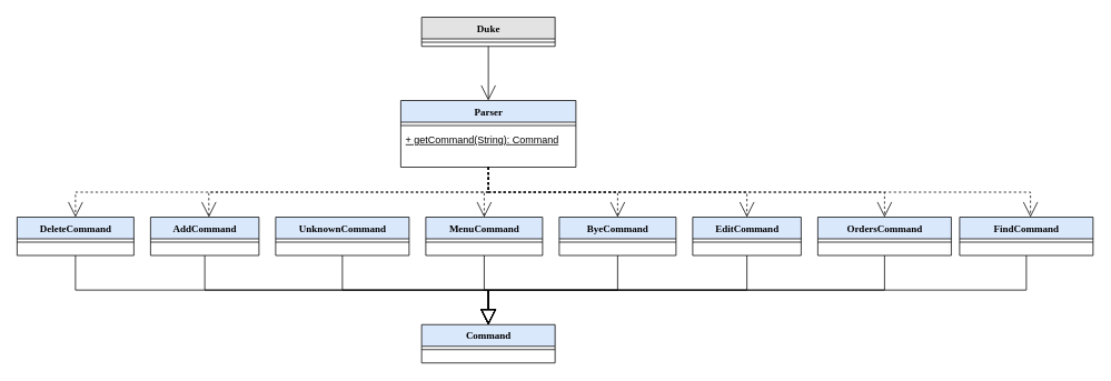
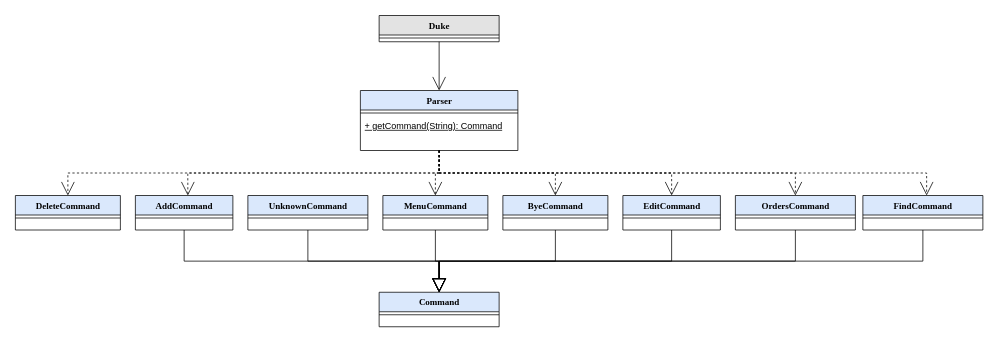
  <mxCell id="0" />
  <mxCell id="1" parent="0" />
  <mxCell id="2" value="Parser" style="swimlane;html=1;fontStyle=1;align=center;verticalAlign=top;childLayout=stackLayout;horizontal=1;startSize=26;horizontalStack=0;resizeParent=1;resizeLast=0;collapsible=1;marginBottom=0;swimlaneFillColor=#ffffff;rounded=0;shadow=0;comic=0;labelBackgroundColor=none;strokeWidth=1;fillColor=#DAE8FC;fontFamily=Verdana;fontSize=12" parent="1" vertex="1"><mxGeometry x="480" y="120" width="210" height="80" as="geometry"><mxRectangle x="35" y="132" width="100" height="26" as="alternateBounds" /></mxGeometry></mxCell>
  <mxCell id="3" value="" style="line;html=1;strokeWidth=1;fillColor=none;align=left;verticalAlign=middle;spacingTop=-1;spacingLeft=3;spacingRight=3;rotatable=0;labelPosition=right;points=[];portConstraint=eastwest;" parent="2" vertex="1"><mxGeometry y="26" width="210" height="8" as="geometry" /></mxCell>
  <mxCell id="4" value="&lt;u&gt;+ getCommand(String): Command&lt;/u&gt;" style="text;html=1;strokeColor=none;fillColor=none;align=left;verticalAlign=top;spacingLeft=4;spacingRight=4;whiteSpace=wrap;overflow=hidden;rotatable=0;points=[[0,0.5],[1,0.5]];portConstraint=eastwest;" parent="2" vertex="1"><mxGeometry y="34" width="210" height="36" as="geometry" /></mxCell>
  <mxCell id="5" value="AddCommand" style="swimlane;html=1;fontStyle=1;align=center;verticalAlign=top;childLayout=stackLayout;horizontal=1;startSize=26;horizontalStack=0;resizeParent=1;resizeLast=0;collapsible=1;marginBottom=0;swimlaneFillColor=#ffffff;rounded=0;shadow=0;comic=0;labelBackgroundColor=none;strokeWidth=1;fillColor=#DAE8FC;fontFamily=Verdana;fontSize=12" parent="1" vertex="1"><mxGeometry x="180" y="260" width="130" height="46" as="geometry" /></mxCell>
  <mxCell id="6" value="" style="line;html=1;strokeWidth=1;fillColor=none;align=left;verticalAlign=middle;spacingTop=-1;spacingLeft=3;spacingRight=3;rotatable=0;labelPosition=right;points=[];portConstraint=eastwest;" parent="5" vertex="1"><mxGeometry y="26" width="130" height="8" as="geometry" /></mxCell>
  <mxCell id="7" value="Duke" style="swimlane;html=1;fontStyle=1;align=center;verticalAlign=top;childLayout=stackLayout;horizontal=1;startSize=26;horizontalStack=0;resizeParent=1;resizeLast=0;collapsible=1;marginBottom=0;swimlaneFillColor=#ffffff;rounded=0;shadow=0;comic=0;labelBackgroundColor=none;strokeWidth=1;fillColor=#E3E3E3;fontFamily=Verdana;fontSize=12" parent="1" vertex="1"><mxGeometry x="505" y="20" width="160" height="35" as="geometry" /></mxCell>
  <mxCell id="8" value="" style="line;html=1;strokeWidth=1;fillColor=none;align=left;verticalAlign=middle;spacingTop=-1;spacingLeft=3;spacingRight=3;rotatable=0;labelPosition=right;points=[];portConstraint=eastwest;" parent="7" vertex="1"><mxGeometry y="26" width="160" height="8" as="geometry" /></mxCell>
  <mxCell id="9" style="edgeStyle=orthogonalEdgeStyle;rounded=0;html=1;labelBackgroundColor=none;startArrow=none;startFill=0;startSize=8;endArrow=open;endFill=0;endSize=16;fontFamily=Verdana;fontSize=12;exitX=0.5;exitY=1;exitDx=0;exitDy=0;entryX=0.5;entryY=0;entryDx=0;entryDy=0;" parent="1" source="7" target="2" edge="1"><mxGeometry relative="1" as="geometry"><mxPoint x="800" y="100" as="sourcePoint" /><mxPoint x="690" y="170" as="targetPoint" /></mxGeometry></mxCell>
  <mxCell id="10" value="DeleteCommand" style="swimlane;html=1;fontStyle=1;align=center;verticalAlign=top;childLayout=stackLayout;horizontal=1;startSize=26;horizontalStack=0;resizeParent=1;resizeLast=0;collapsible=1;marginBottom=0;swimlaneFillColor=#ffffff;rounded=0;shadow=0;comic=0;labelBackgroundColor=none;strokeWidth=1;fillColor=#DAE8FC;fontFamily=Verdana;fontSize=12" parent="1" vertex="1"><mxGeometry x="20" y="260" width="140" height="46" as="geometry" /></mxCell>
  <mxCell id="11" value="" style="line;html=1;strokeWidth=1;fillColor=none;align=left;verticalAlign=middle;spacingTop=-1;spacingLeft=3;spacingRight=3;rotatable=0;labelPosition=right;points=[];portConstraint=eastwest;" parent="10" vertex="1"><mxGeometry y="26" width="140" height="8" as="geometry" /></mxCell>
  <mxCell id="12" value="MenuCommand" style="swimlane;html=1;fontStyle=1;align=center;verticalAlign=top;childLayout=stackLayout;horizontal=1;startSize=26;horizontalStack=0;resizeParent=1;resizeLast=0;collapsible=1;marginBottom=0;swimlaneFillColor=#ffffff;rounded=0;shadow=0;comic=0;labelBackgroundColor=none;strokeWidth=1;fillColor=#DAE8FC;fontFamily=Verdana;fontSize=12" parent="1" vertex="1"><mxGeometry x="510" y="260" width="140" height="46" as="geometry" /></mxCell>
  <mxCell id="13" value="" style="line;html=1;strokeWidth=1;fillColor=none;align=left;verticalAlign=middle;spacingTop=-1;spacingLeft=3;spacingRight=3;rotatable=0;labelPosition=right;points=[];portConstraint=eastwest;" parent="12" vertex="1"><mxGeometry y="26" width="140" height="8" as="geometry" /></mxCell>
  <mxCell id="14" value="OrdersCommand" style="swimlane;html=1;fontStyle=1;align=center;verticalAlign=top;childLayout=stackLayout;horizontal=1;startSize=26;horizontalStack=0;resizeParent=1;resizeLast=0;collapsible=1;marginBottom=0;swimlaneFillColor=#ffffff;rounded=0;shadow=0;comic=0;labelBackgroundColor=none;strokeWidth=1;fillColor=#DAE8FC;fontFamily=Verdana;fontSize=12" parent="1" vertex="1"><mxGeometry x="980" y="260" width="160" height="46" as="geometry" /></mxCell>
  <mxCell id="15" value="" style="line;html=1;strokeWidth=1;fillColor=none;align=left;verticalAlign=middle;spacingTop=-1;spacingLeft=3;spacingRight=3;rotatable=0;labelPosition=right;points=[];portConstraint=eastwest;" parent="14" vertex="1"><mxGeometry y="26" width="160" height="8" as="geometry" /></mxCell>
  <mxCell id="16" value="EditCommand" style="swimlane;html=1;fontStyle=1;align=center;verticalAlign=top;childLayout=stackLayout;horizontal=1;startSize=26;horizontalStack=0;resizeParent=1;resizeLast=0;collapsible=1;marginBottom=0;swimlaneFillColor=#ffffff;rounded=0;shadow=0;comic=0;labelBackgroundColor=none;strokeWidth=1;fillColor=#DAE8FC;fontFamily=Verdana;fontSize=12" parent="1" vertex="1"><mxGeometry x="830" y="260" width="130" height="46" as="geometry" /></mxCell>
  <mxCell id="17" value="" style="line;html=1;strokeWidth=1;fillColor=none;align=left;verticalAlign=middle;spacingTop=-1;spacingLeft=3;spacingRight=3;rotatable=0;labelPosition=right;points=[];portConstraint=eastwest;" parent="16" vertex="1"><mxGeometry y="26" width="130" height="8" as="geometry" /></mxCell>
  <mxCell id="18" value="ByeCommand" style="swimlane;html=1;fontStyle=1;align=center;verticalAlign=top;childLayout=stackLayout;horizontal=1;startSize=26;horizontalStack=0;resizeParent=1;resizeLast=0;collapsible=1;marginBottom=0;swimlaneFillColor=#ffffff;rounded=0;shadow=0;comic=0;labelBackgroundColor=none;strokeWidth=1;fillColor=#DAE8FC;fontFamily=Verdana;fontSize=12" parent="1" vertex="1"><mxGeometry x="670" y="260" width="140" height="46" as="geometry" /></mxCell>
  <mxCell id="19" value="" style="line;html=1;strokeWidth=1;fillColor=none;align=left;verticalAlign=middle;spacingTop=-1;spacingLeft=3;spacingRight=3;rotatable=0;labelPosition=right;points=[];portConstraint=eastwest;" parent="18" vertex="1"><mxGeometry y="26" width="140" height="8" as="geometry" /></mxCell>
  <mxCell id="20" value="UnknownCommand" style="swimlane;html=1;fontStyle=1;align=center;verticalAlign=top;childLayout=stackLayout;horizontal=1;startSize=26;horizontalStack=0;resizeParent=1;resizeLast=0;collapsible=1;marginBottom=0;swimlaneFillColor=#ffffff;rounded=0;shadow=0;comic=0;labelBackgroundColor=none;strokeWidth=1;fillColor=#DAE8FC;fontFamily=Verdana;fontSize=12" parent="1" vertex="1"><mxGeometry x="330" y="260" width="160" height="46" as="geometry" /></mxCell>
  <mxCell id="21" value="" style="line;html=1;strokeWidth=1;fillColor=none;align=left;verticalAlign=middle;spacingTop=-1;spacingLeft=3;spacingRight=3;rotatable=0;labelPosition=right;points=[];portConstraint=eastwest;" parent="20" vertex="1"><mxGeometry y="26" width="160" height="8" as="geometry" /></mxCell>
  <mxCell id="22" value="Command" style="swimlane;html=1;fontStyle=1;align=center;verticalAlign=top;childLayout=stackLayout;horizontal=1;startSize=26;horizontalStack=0;resizeParent=1;resizeLast=0;collapsible=1;marginBottom=0;swimlaneFillColor=#ffffff;rounded=0;shadow=0;comic=0;labelBackgroundColor=none;strokeWidth=1;fillColor=#DAE8FC;fontFamily=Verdana;fontSize=12" parent="1" vertex="1"><mxGeometry x="505" y="389" width="160" height="46" as="geometry" /></mxCell>
  <mxCell id="23" value="" style="line;html=1;strokeWidth=1;fillColor=none;align=left;verticalAlign=middle;spacingTop=-1;spacingLeft=3;spacingRight=3;rotatable=0;labelPosition=right;points=[];portConstraint=eastwest;" parent="22" vertex="1"><mxGeometry y="26" width="160" height="8" as="geometry" /></mxCell>
  <mxCell id="24" style="edgeStyle=orthogonalEdgeStyle;rounded=0;html=1;dashed=1;labelBackgroundColor=none;startArrow=none;startFill=0;startSize=8;endArrow=open;endFill=0;endSize=16;fontFamily=Verdana;fontSize=12;exitX=0.5;exitY=1;exitDx=0;exitDy=0;entryX=0.5;entryY=0;entryDx=0;entryDy=0;" parent="1" source="2" target="10" edge="1"><mxGeometry relative="1" as="geometry"><Array as="points"><mxPoint x="585" y="230" /><mxPoint x="90" y="230" /></Array><mxPoint x="305" y="410" as="sourcePoint" /><mxPoint x="40" y="220" as="targetPoint" /></mxGeometry></mxCell>
  <mxCell id="25" style="edgeStyle=orthogonalEdgeStyle;rounded=0;html=1;dashed=1;labelBackgroundColor=none;startArrow=none;startFill=0;startSize=8;endArrow=open;endFill=0;endSize=16;fontFamily=Verdana;fontSize=12;entryX=0.538;entryY=0;entryDx=0;entryDy=0;entryPerimeter=0;exitX=0.5;exitY=1;exitDx=0;exitDy=0;" parent="1" source="2" target="5" edge="1"><mxGeometry relative="1" as="geometry"><Array as="points"><mxPoint x="585" y="230" /><mxPoint x="250" y="230" /></Array><mxPoint x="735" y="210" as="sourcePoint" /><mxPoint x="190" y="240" as="targetPoint" /></mxGeometry></mxCell>
  <mxCell id="26" style="edgeStyle=orthogonalEdgeStyle;rounded=0;html=1;dashed=1;labelBackgroundColor=none;startArrow=none;startFill=0;startSize=8;endArrow=open;endFill=0;endSize=16;fontFamily=Verdana;fontSize=12;entryX=0.5;entryY=0;entryDx=0;entryDy=0;exitX=0.5;exitY=1;exitDx=0;exitDy=0;" parent="1" source="2" target="12" edge="1"><mxGeometry relative="1" as="geometry"><Array as="points"><mxPoint x="585" y="230" /><mxPoint x="580" y="230" /></Array><mxPoint x="595" y="210" as="sourcePoint" /><mxPoint x="360" y="270" as="targetPoint" /></mxGeometry></mxCell>
  <mxCell id="27" style="edgeStyle=orthogonalEdgeStyle;rounded=0;html=1;dashed=1;labelBackgroundColor=none;startArrow=none;startFill=0;startSize=8;endArrow=open;endFill=0;endSize=16;fontFamily=Verdana;fontSize=12;entryX=0.5;entryY=0;entryDx=0;entryDy=0;exitX=0.5;exitY=1;exitDx=0;exitDy=0;" parent="1" source="2" target="18" edge="1"><mxGeometry relative="1" as="geometry"><Array as="points"><mxPoint x="585" y="230" /><mxPoint x="740" y="230" /></Array><mxPoint x="595" y="210" as="sourcePoint" /><mxPoint x="530" y="270" as="targetPoint" /></mxGeometry></mxCell>
  <mxCell id="28" style="edgeStyle=orthogonalEdgeStyle;rounded=0;html=1;dashed=1;labelBackgroundColor=none;startArrow=none;startFill=0;startSize=8;endArrow=open;endFill=0;endSize=16;fontFamily=Verdana;fontSize=12;entryX=0.5;entryY=0;entryDx=0;entryDy=0;exitX=0.5;exitY=1;exitDx=0;exitDy=0;" parent="1" source="2" target="16" edge="1"><mxGeometry relative="1" as="geometry"><Array as="points"><mxPoint x="585" y="230" /><mxPoint x="895" y="230" /></Array><mxPoint x="595" y="210" as="sourcePoint" /><mxPoint x="690" y="270" as="targetPoint" /></mxGeometry></mxCell>
  <mxCell id="29" style="edgeStyle=orthogonalEdgeStyle;rounded=0;html=1;dashed=1;labelBackgroundColor=none;startArrow=none;startFill=0;startSize=8;endArrow=open;endFill=0;endSize=16;fontFamily=Verdana;fontSize=12;entryX=0.5;entryY=0;entryDx=0;entryDy=0;exitX=0.5;exitY=1;exitDx=0;exitDy=0;" parent="1" source="2" target="14" edge="1"><mxGeometry relative="1" as="geometry"><Array as="points"><mxPoint x="585" y="230" /><mxPoint x="1060" y="230" /></Array><mxPoint x="595" y="210" as="sourcePoint" /><mxPoint x="905" y="270" as="targetPoint" /></mxGeometry></mxCell>
  <mxCell id="30" value="FindCommand" style="swimlane;html=1;fontStyle=1;align=center;verticalAlign=top;childLayout=stackLayout;horizontal=1;startSize=26;horizontalStack=0;resizeParent=1;resizeLast=0;collapsible=1;marginBottom=0;swimlaneFillColor=#ffffff;rounded=0;shadow=0;comic=0;labelBackgroundColor=none;strokeWidth=1;fillColor=#DAE8FC;fontFamily=Verdana;fontSize=12" parent="1" vertex="1"><mxGeometry x="1150" y="260" width="160" height="46" as="geometry" /></mxCell>
  <mxCell id="31" value="" style="line;html=1;strokeWidth=1;fillColor=none;align=left;verticalAlign=middle;spacingTop=-1;spacingLeft=3;spacingRight=3;rotatable=0;labelPosition=right;points=[];portConstraint=eastwest;" parent="30" vertex="1"><mxGeometry y="26" width="160" height="8" as="geometry" /></mxCell>
  <mxCell id="32" style="edgeStyle=orthogonalEdgeStyle;rounded=0;html=1;dashed=1;labelBackgroundColor=none;startArrow=none;startFill=0;startSize=8;endArrow=open;endFill=0;endSize=16;fontFamily=Verdana;fontSize=12;entryX=0.5;entryY=0;entryDx=0;entryDy=0;exitX=0.5;exitY=1;exitDx=0;exitDy=0;" parent="1" source="2" edge="1"><mxGeometry relative="1" as="geometry"><Array as="points"><mxPoint x="585" y="230" /><mxPoint x="1235" y="230" /></Array><mxPoint x="760" y="200" as="sourcePoint" /><mxPoint x="1235" y="260" as="targetPoint" /></mxGeometry></mxCell>
- <mxCell id="33" value="" style="endArrow=block;endSize=16;endFill=0;html=1;rounded=0;edgeStyle=orthogonalEdgeStyle;entryX=0.5;entryY=0;entryDx=0;entryDy=0;exitX=0.5;exitY=1;exitDx=0;exitDy=0;" parent="1" source="10" target="22" edge="1"><mxGeometry width="160" relative="1" as="geometry"><mxPoint x="345" y="360" as="sourcePoint" /><mxPoint x="505" y="360" as="targetPoint" /></mxGeometry></mxCell>
  <mxCell id="34" value="" style="endArrow=block;endSize=16;endFill=0;html=1;rounded=0;edgeStyle=orthogonalEdgeStyle;entryX=0.5;entryY=0;entryDx=0;entryDy=0;exitX=0.5;exitY=1;exitDx=0;exitDy=0;" parent="1" source="5" target="22" edge="1"><mxGeometry width="160" relative="1" as="geometry"><mxPoint x="100" y="316" as="sourcePoint" /><mxPoint x="595" y="399" as="targetPoint" /></mxGeometry></mxCell>
  <mxCell id="35" value="" style="endArrow=block;endSize=16;endFill=0;html=1;rounded=0;edgeStyle=orthogonalEdgeStyle;entryX=0.5;entryY=0;entryDx=0;entryDy=0;exitX=0.5;exitY=1;exitDx=0;exitDy=0;" parent="1" source="20" target="22" edge="1"><mxGeometry width="160" relative="1" as="geometry"><mxPoint x="110" y="326" as="sourcePoint" /><mxPoint x="605" y="409" as="targetPoint" /></mxGeometry></mxCell>
  <mxCell id="36" value="" style="endArrow=block;endSize=16;endFill=0;html=1;rounded=0;edgeStyle=orthogonalEdgeStyle;entryX=0.5;entryY=0;entryDx=0;entryDy=0;exitX=0.5;exitY=1;exitDx=0;exitDy=0;" parent="1" source="12" target="22" edge="1"><mxGeometry width="160" relative="1" as="geometry"><mxPoint x="120" y="336" as="sourcePoint" /><mxPoint x="615" y="419" as="targetPoint" /></mxGeometry></mxCell>
  <mxCell id="37" value="" style="endArrow=block;endSize=16;endFill=0;html=1;rounded=0;edgeStyle=orthogonalEdgeStyle;exitX=0.5;exitY=1;exitDx=0;exitDy=0;entryX=0.5;entryY=0;entryDx=0;entryDy=0;" parent="1" source="18" target="22" edge="1"><mxGeometry width="160" relative="1" as="geometry"><mxPoint x="590" y="316" as="sourcePoint" /><mxPoint x="590" y="380" as="targetPoint" /></mxGeometry></mxCell>
  <mxCell id="38" value="" style="endArrow=block;endSize=16;endFill=0;html=1;rounded=0;edgeStyle=orthogonalEdgeStyle;entryX=0.5;entryY=0;entryDx=0;entryDy=0;exitX=0.5;exitY=1;exitDx=0;exitDy=0;" parent="1" source="16" target="22" edge="1"><mxGeometry width="160" relative="1" as="geometry"><mxPoint x="600" y="326" as="sourcePoint" /><mxPoint x="605" y="409" as="targetPoint" /></mxGeometry></mxCell>
  <mxCell id="39" value="" style="endArrow=block;endSize=16;endFill=0;html=1;rounded=0;edgeStyle=orthogonalEdgeStyle;entryX=0.5;entryY=0;entryDx=0;entryDy=0;exitX=0.5;exitY=1;exitDx=0;exitDy=0;" parent="1" source="14" target="22" edge="1"><mxGeometry width="160" relative="1" as="geometry"><mxPoint x="905" y="316" as="sourcePoint" /><mxPoint x="595" y="399" as="targetPoint" /></mxGeometry></mxCell>
  <mxCell id="40" value="" style="endArrow=block;endSize=16;endFill=0;html=1;rounded=0;edgeStyle=orthogonalEdgeStyle;entryX=0.5;entryY=0;entryDx=0;entryDy=0;exitX=0.5;exitY=1;exitDx=0;exitDy=0;" parent="1" source="30" target="22" edge="1"><mxGeometry width="160" relative="1" as="geometry"><mxPoint x="915" y="326" as="sourcePoint" /><mxPoint x="605" y="409" as="targetPoint" /></mxGeometry></mxCell>
